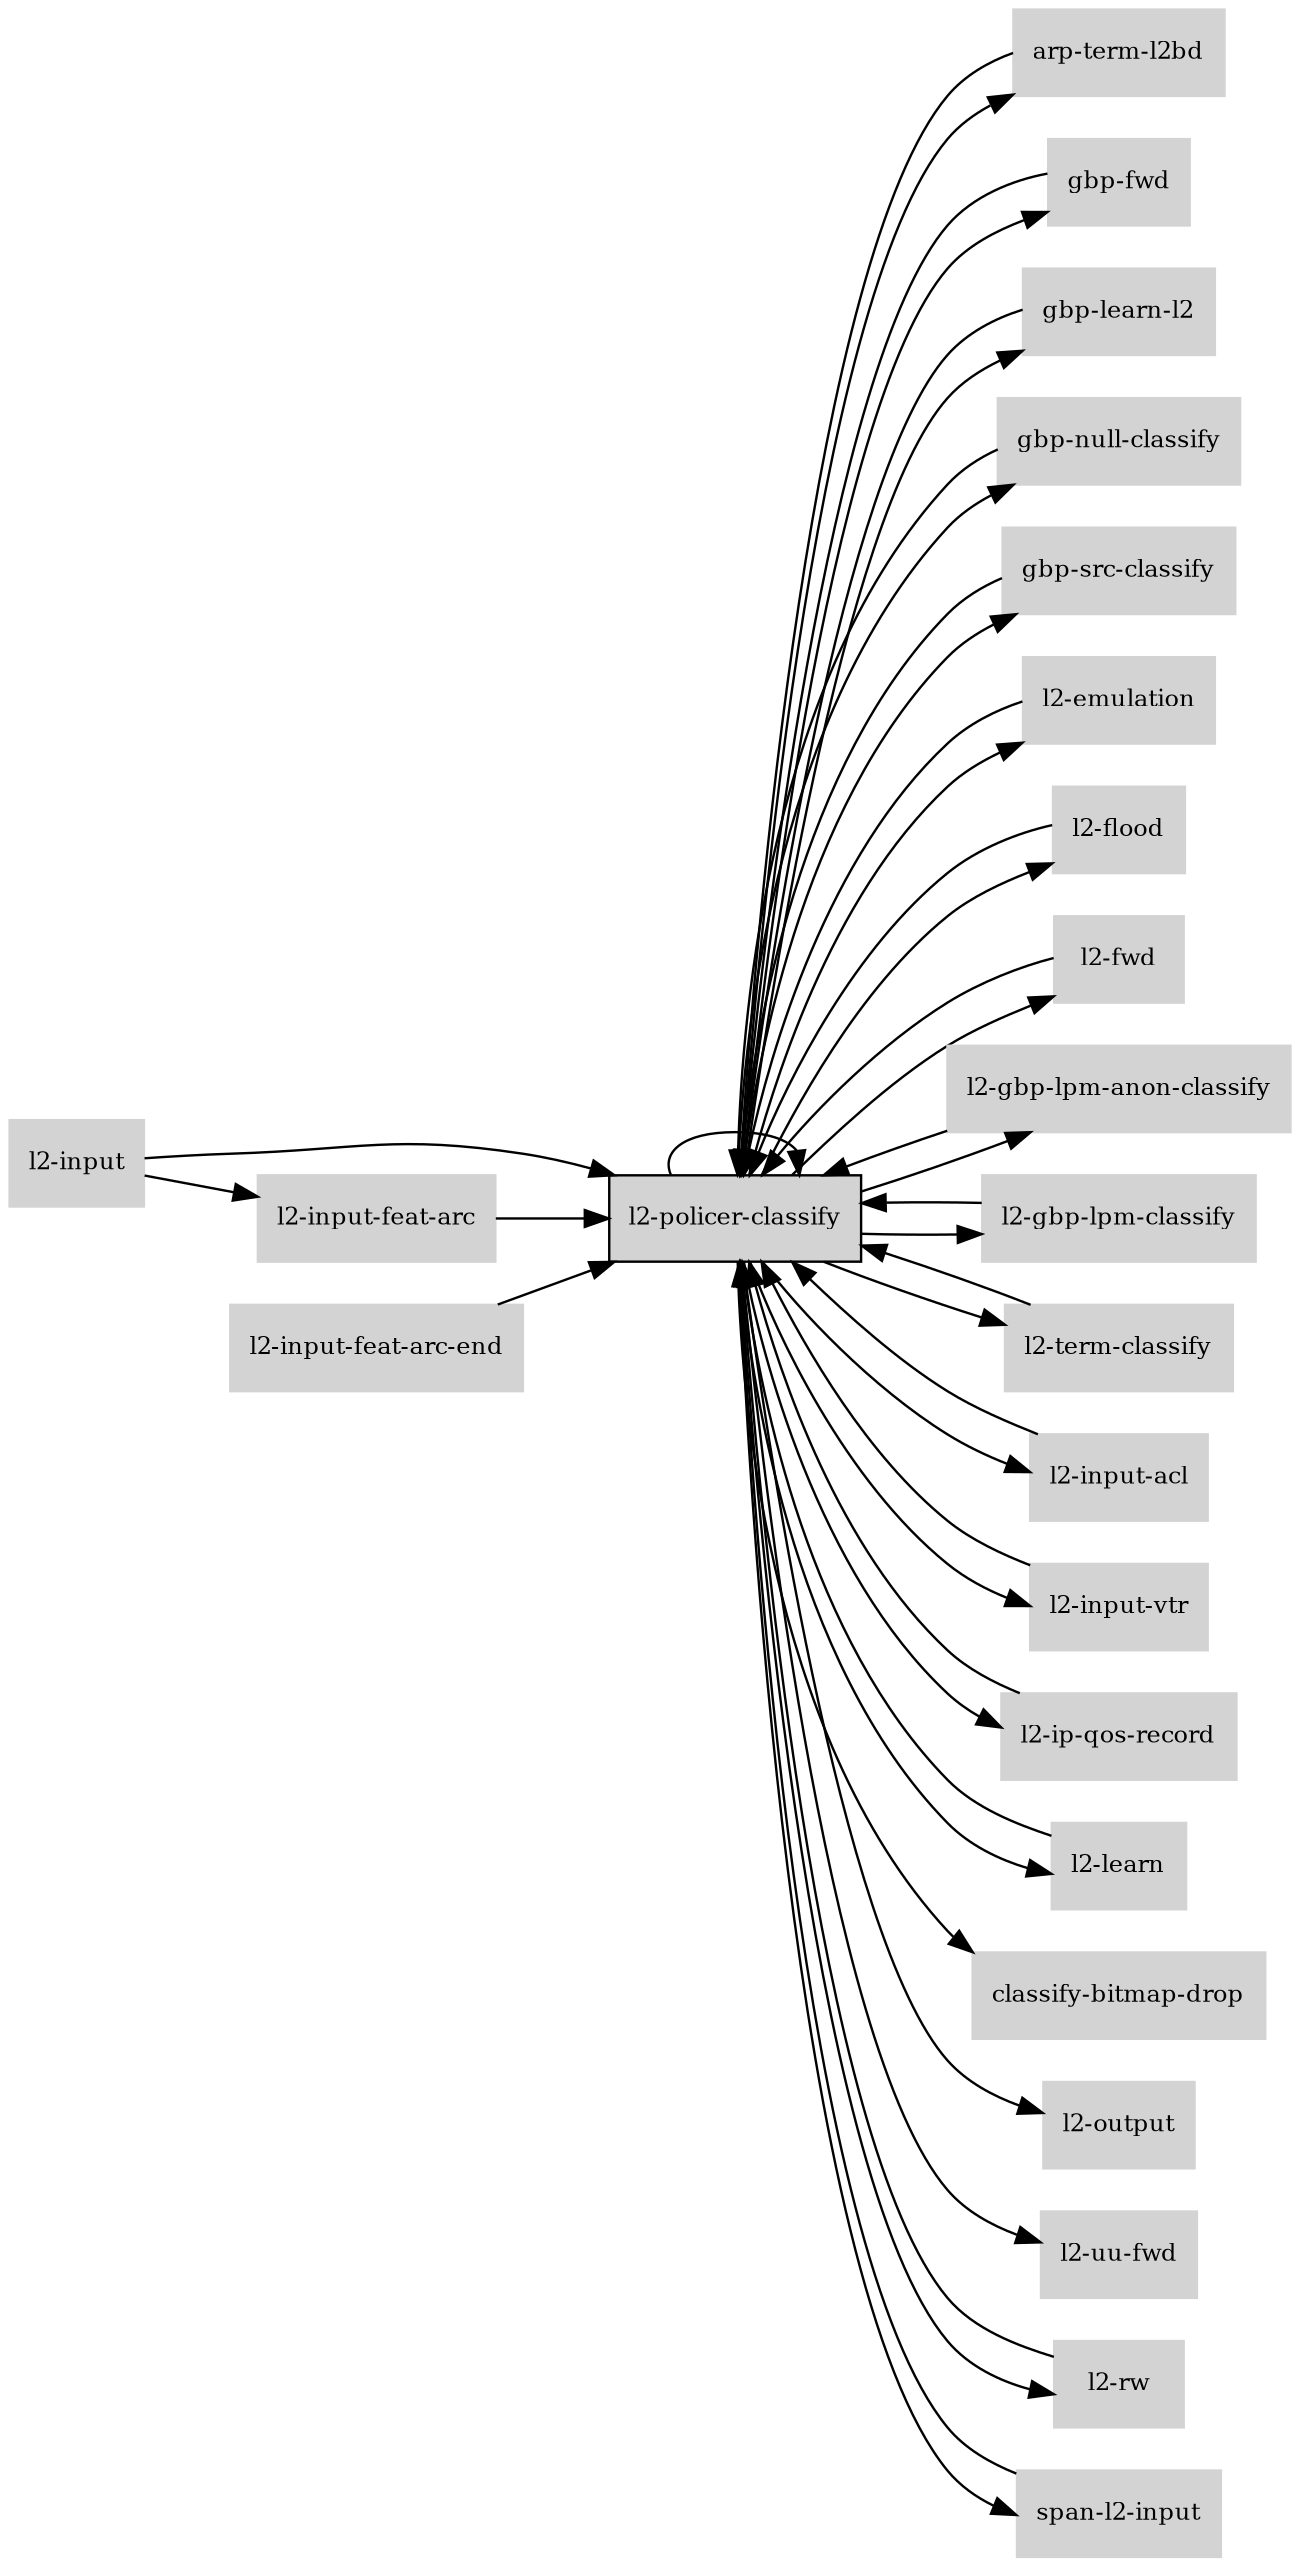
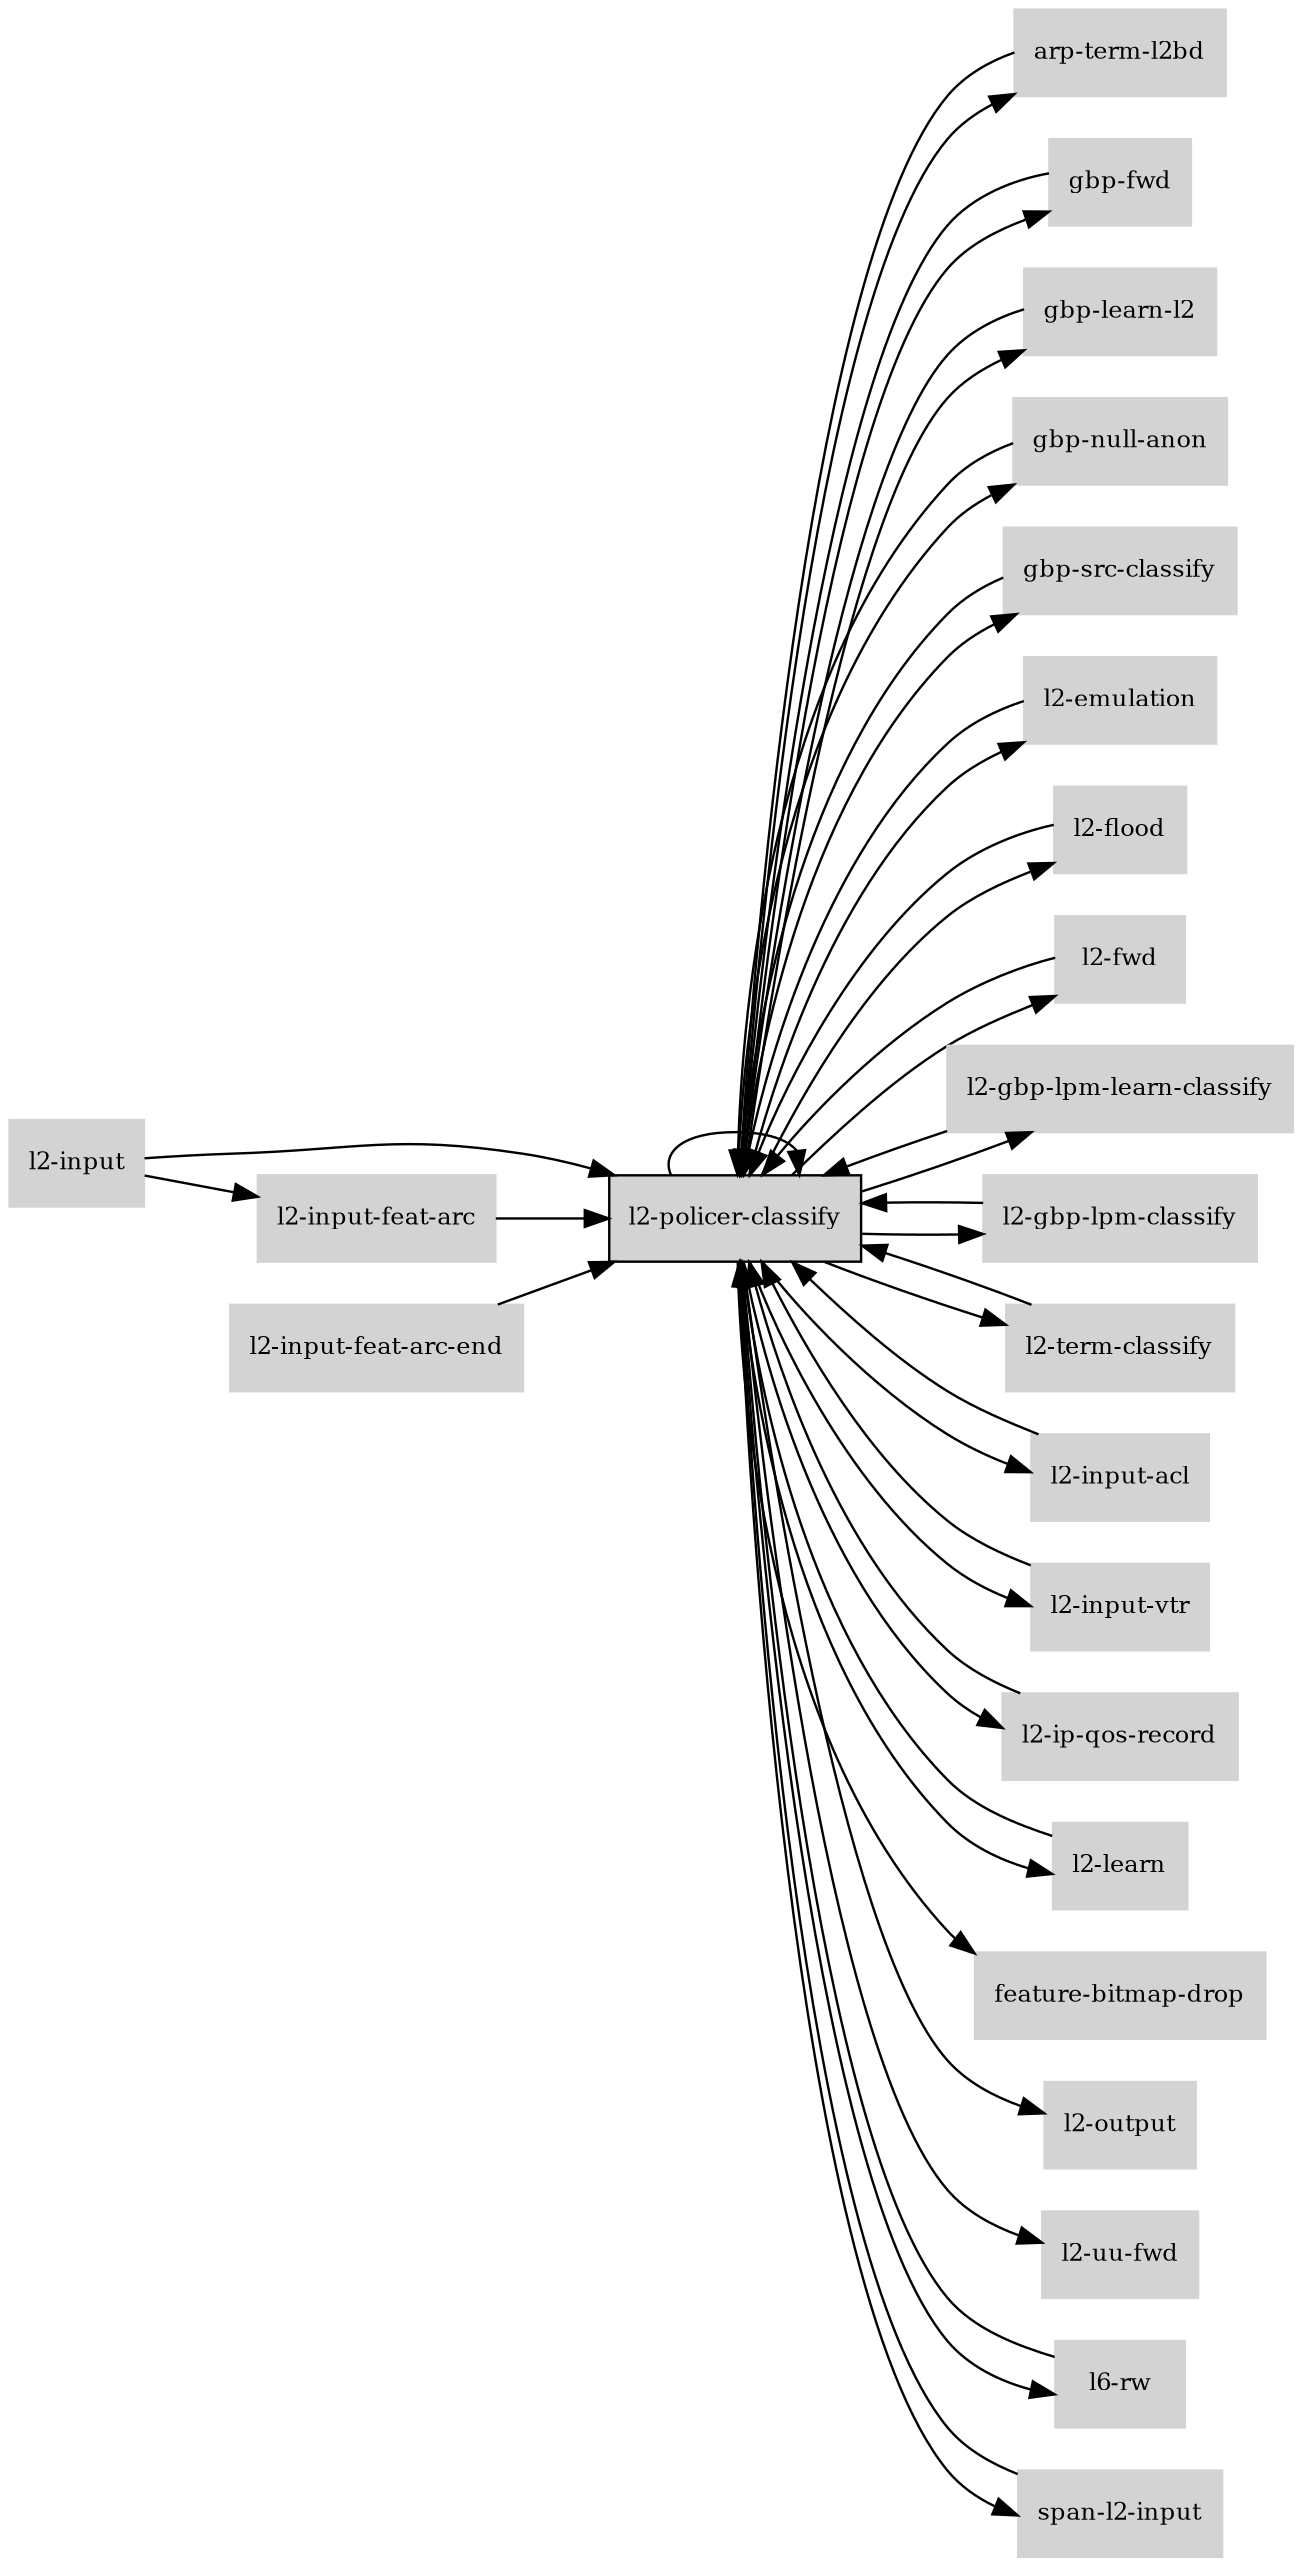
  digraph {
    rankdir=LR
    node [color=lightgray fillcolor=lightgray fontcolor=black fontsize=10 shape=box style=filled]
    edge [fontsize=8]
    "l2-policer-classify" [color=black]
    "arp-term-l2bd"
    "gbp-fwd"
    "gbp-learn-l2"
-   "gbp-null-classify"
+   "gbp-null-classify" [label="gbp-null-anon"]
    "gbp-src-classify"
    "l2-emulation"
    "l2-flood"
    "l2-fwd"
-   "l2-gbp-lpm-anon-classify"
+   "l2-gbp-lpm-anon-classify" [label="l2-gbp-lpm-learn-classify"]
    "l2-gbp-lpm-classify"
    n12 [label="l2-term-classify"]
    "l2-input-acl"
    "l2-input-vtr"
    "l2-ip-qos-record"
    "l2-learn"
-   "feature-bitmap-drop" [label="classify-bitmap-drop"]
+   "feature-bitmap-drop"
    "l2-output"
    "l2-uu-fwd"
-   "l2-rw"
+   "l2-rw" [label="l6-rw"]
    "span-l2-input"
    "l2-input-feat-arc"
    "l2-input"
    "l2-input-feat-arc-end"
    "l2-policer-classify" -> "l2-policer-classify"
    "l2-policer-classify" -> "arp-term-l2bd"
    "l2-policer-classify" -> "gbp-fwd"
    "l2-policer-classify" -> "gbp-learn-l2"
    "l2-policer-classify" -> "gbp-null-classify"
    "l2-policer-classify" -> "gbp-src-classify"
    "l2-policer-classify" -> "l2-emulation"
    "l2-policer-classify" -> "l2-flood"
    "l2-policer-classify" -> "l2-fwd"
    "l2-policer-classify" -> "l2-gbp-lpm-anon-classify"
    "l2-policer-classify" -> "l2-gbp-lpm-classify"
    "l2-policer-classify" -> n12
    "l2-policer-classify" -> "l2-input-acl"
    "l2-policer-classify" -> "l2-input-vtr"
    "l2-policer-classify" -> "l2-ip-qos-record"
    "l2-policer-classify" -> "l2-learn"
    "l2-policer-classify" -> "feature-bitmap-drop"
    "l2-policer-classify" -> "l2-output"
    "l2-policer-classify" -> "l2-uu-fwd"
    "l2-policer-classify" -> "l2-rw"
    "l2-policer-classify" -> "span-l2-input"
    "arp-term-l2bd" -> "l2-policer-classify"
    "gbp-fwd" -> "l2-policer-classify"
    "gbp-learn-l2" -> "l2-policer-classify"
    "gbp-null-classify" -> "l2-policer-classify"
    "gbp-src-classify" -> "l2-policer-classify"
    "l2-emulation" -> "l2-policer-classify"
    "l2-flood" -> "l2-policer-classify"
    "l2-fwd" -> "l2-policer-classify"
    "l2-gbp-lpm-anon-classify" -> "l2-policer-classify"
    "l2-gbp-lpm-classify" -> "l2-policer-classify"
    n12 -> "l2-policer-classify"
    "l2-input-acl" -> "l2-policer-classify"
    "l2-input-vtr" -> "l2-policer-classify"
    "l2-ip-qos-record" -> "l2-policer-classify"
    "l2-learn" -> "l2-policer-classify"
    "l2-rw" -> "l2-policer-classify"
    "span-l2-input" -> "l2-policer-classify"
    "l2-input-feat-arc" -> "l2-policer-classify"
    "l2-input" -> "l2-policer-classify"
    "l2-input" -> "l2-input-feat-arc"
    "l2-input-feat-arc-end" -> "l2-policer-classify"
  }
